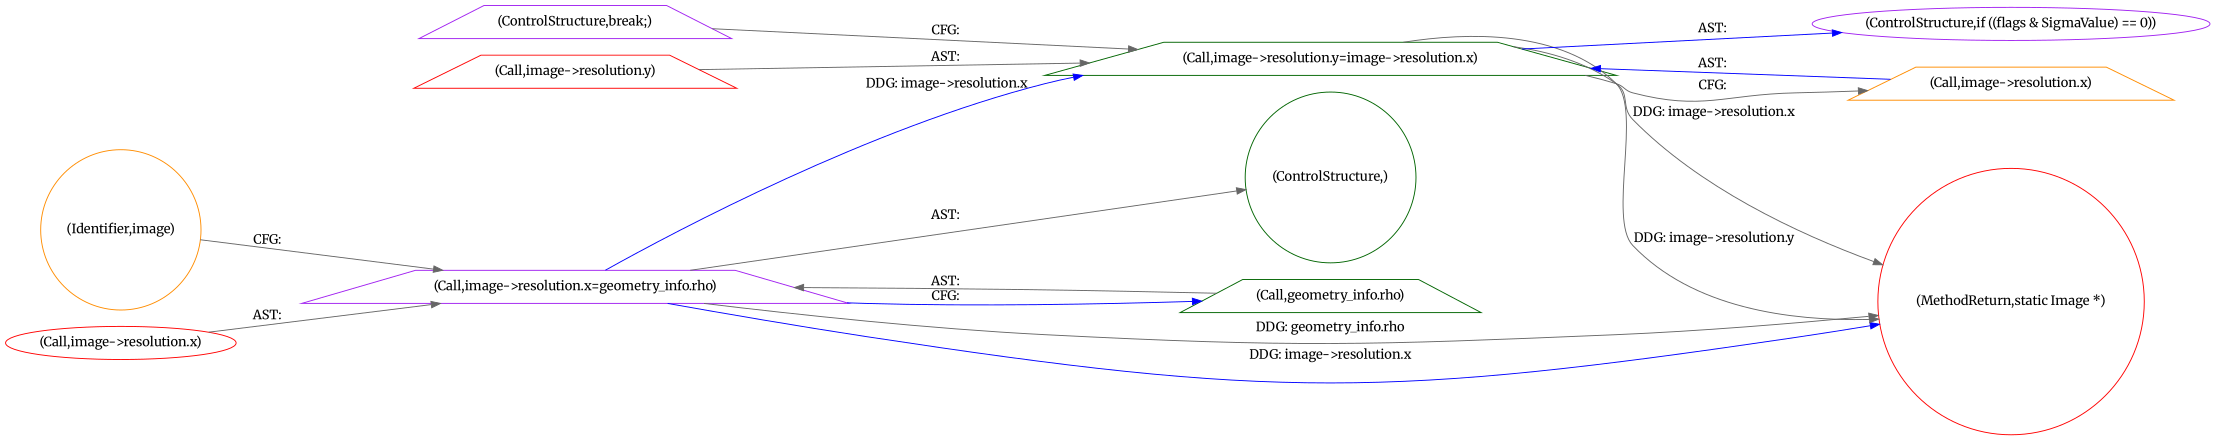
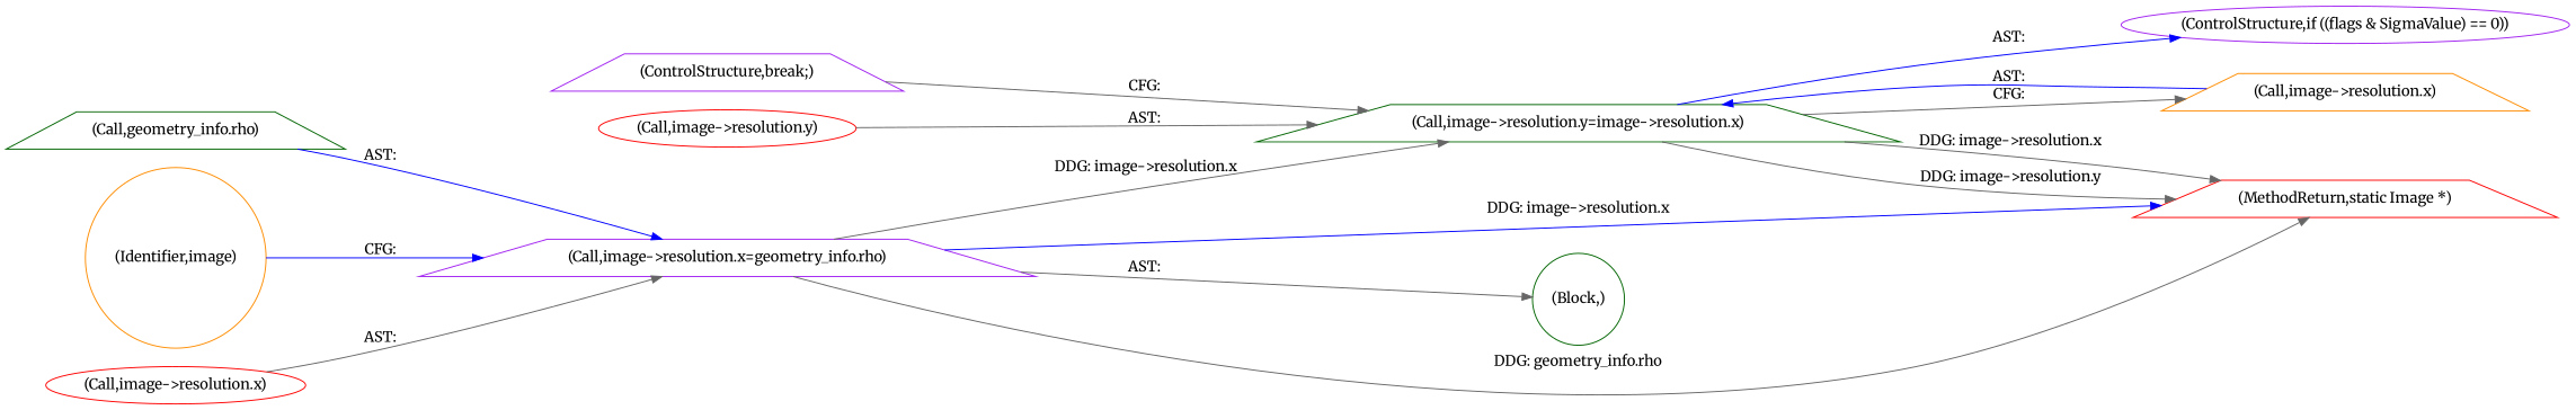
  digraph {
    fontname=Merriweather
    rankdir=LR
    node [color=purple fontname=Merriweather shape=trapezium]
    edge [color=gray40 fontname=Merriweather]
    n1 [label="(Call,image->resolution.x=geometry_info.rho)"]
    n2 [color=darkgreen label="(Call,image->resolution.y=image->resolution.x)"]
-   n3 [color=red label="(MethodReturn,static Image *)" shape=circle]
+   n3 [color=red label="(MethodReturn,static Image *)"]
    n4 [color=darkgreen label="(Call,geometry_info.rho)"]
-   n5 [color=darkgreen label="(ControlStructure,)" shape=circle]
+   n5 [color=darkgreen label="(Block,)" shape=circle]
    n6 [color=darkorange label="(Call,image->resolution.x)"]
    n7 [label="(ControlStructure,if ((flags & SigmaValue) == 0))" shape=ellipse]
    n8 [color=darkorange label="(Identifier,image)" shape=circle]
    n9 [label="(ControlStructure,break;)"]
-   n10 [color=red label="(Call,image->resolution.y)"]
+   n10 [color=red label="(Call,image->resolution.y)" shape=ellipse]
    n11 [color=red label="(Call,image->resolution.x)" shape=ellipse]
-   n1 -> n2 [color=blue label="DDG: image->resolution.x"]
+   n1 -> n2 [label="DDG: image->resolution.x"]
    n1 -> n3 [label="DDG: geometry_info.rho"]
    n1 -> n3 [color=blue label="DDG: image->resolution.x"]
-   n1 -> n4 [color=blue label="CFG: "]
    n1 -> n5 [label="AST: "]
    n2 -> n3 [label="DDG: image->resolution.x"]
    n2 -> n3 [label="DDG: image->resolution.y"]
    n2 -> n6 [label="CFG: "]
    n2 -> n7 [color=blue label="AST: "]
-   n4 -> n1 [label="AST: "]
+   n4 -> n1 [color=blue label="AST: "]
    n6 -> n2 [color=blue label="AST: "]
-   n8 -> n1 [label="CFG: "]
+   n8 -> n1 [color=blue label="CFG: "]
    n9 -> n2 [label="CFG: "]
    n10 -> n2 [label="AST: "]
    n11 -> n1 [label="AST: "]
  }
